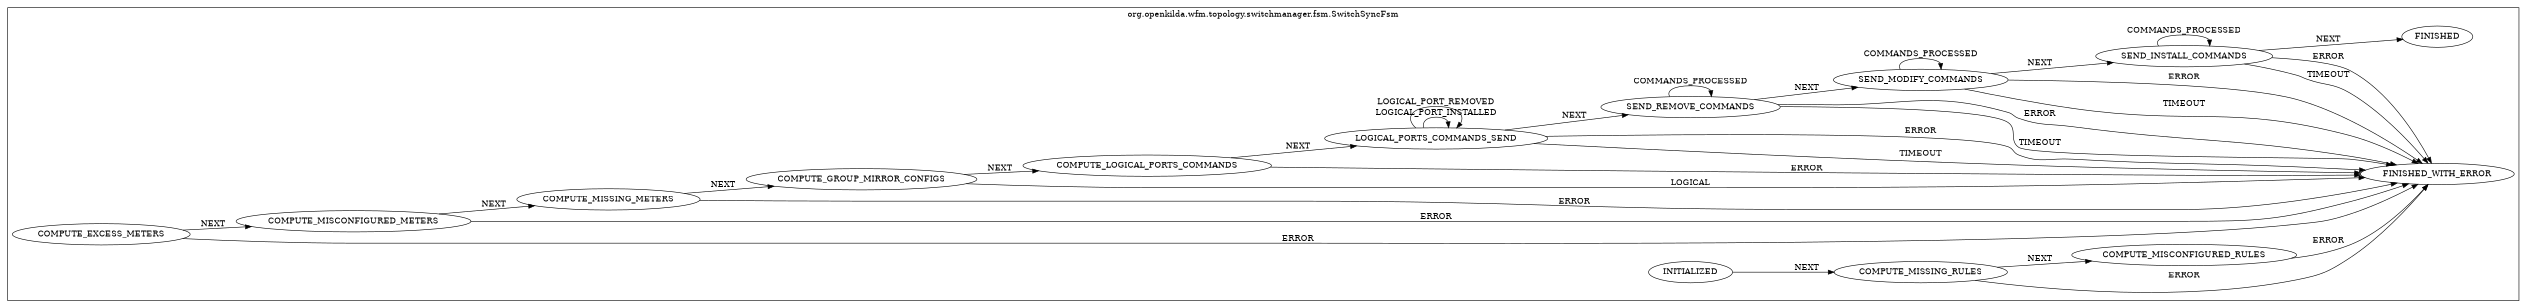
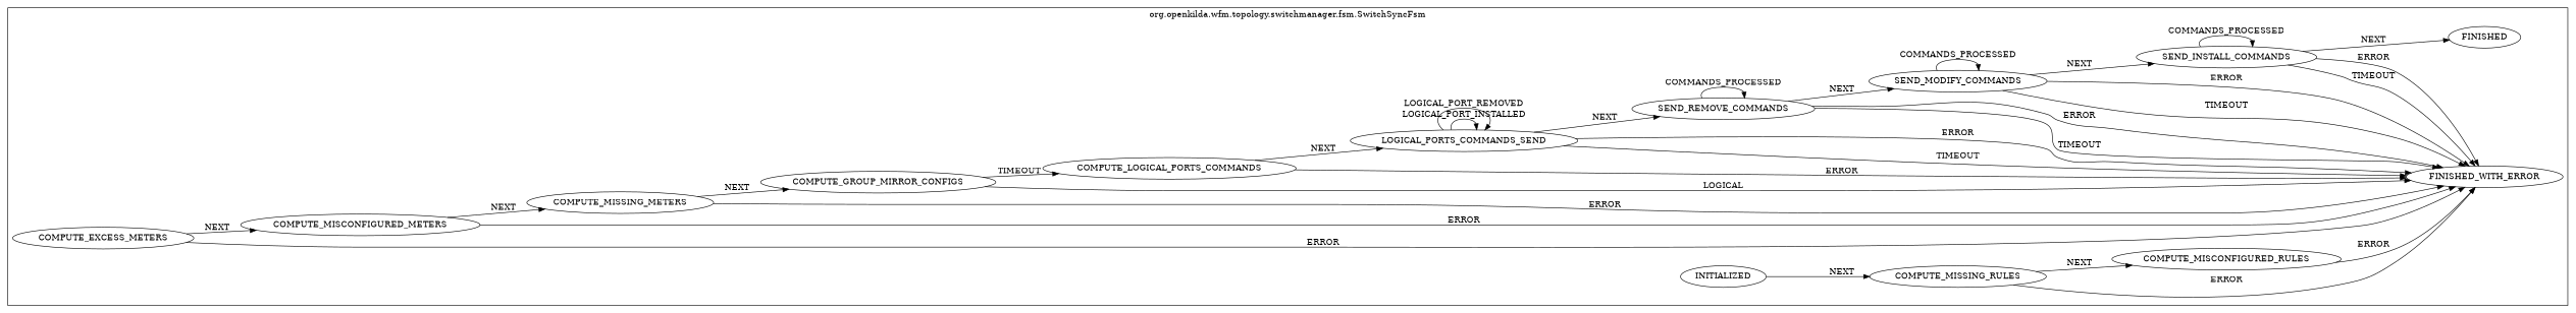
  digraph {
    compound=true
    rankdir=LR
    n1 [label=FINISHED_WITH_ERROR]
    n2 [label=COMPUTE_EXCESS_METERS]
    n3 [label=COMPUTE_MISCONFIGURED_RULES]
    n4 [label=INITIALIZED]
    n5 [label=COMPUTE_MISSING_RULES]
    n6 [label=COMPUTE_LOGICAL_PORTS_COMMANDS]
    n7 [label=LOGICAL_PORTS_COMMANDS_SEND]
    n8 [label=SEND_REMOVE_COMMANDS]
    n9 [label=COMPUTE_MISCONFIGURED_METERS]
    n10 [label=COMPUTE_MISSING_METERS]
    n11 [label=COMPUTE_GROUP_MIRROR_CONFIGS]
    n12 [label=SEND_MODIFY_COMMANDS]
    n13 [label=SEND_INSTALL_COMMANDS]
    n14 [label=FINISHED]
    subgraph cluster_1 {
      label="org.openkilda.wfm.topology.switchmanager.fsm.SwitchSyncFsm"
      n1
      n2
      n3
      n4
      n5
      n6
      n7
      n8
      n9
      n10
      n11
      n12
      n13
      n14
    }
    n2 -> n1 [label=ERROR]
    n2 -> n9 [label=NEXT]
    n3 -> n1 [label=ERROR]
    n4 -> n5 [label=NEXT]
    n5 -> n1 [label=ERROR]
    n5 -> n3 [label=NEXT]
    n6 -> n1 [label=ERROR]
    n6 -> n7 [label=NEXT]
    n7 -> n1 [label=TIMEOUT]
    n7 -> n1 [label=ERROR]
    n7 -> n7 [label=LOGICAL_PORT_INSTALLED]
    n7 -> n7 [label=LOGICAL_PORT_REMOVED]
    n7 -> n8 [label=NEXT]
    n8 -> n1 [label=TIMEOUT]
    n8 -> n1 [label=ERROR]
    n8 -> n8 [label=COMMANDS_PROCESSED]
    n8 -> n12 [label=NEXT]
    n9 -> n1 [label=ERROR]
    n9 -> n10 [label=NEXT]
    n10 -> n1 [label=ERROR]
    n10 -> n11 [label=NEXT]
    n11 -> n1 [label=LOGICAL]
-   n11 -> n6 [label=NEXT]
+   n11 -> n6 [label=TIMEOUT]
    n12 -> n1 [label=TIMEOUT]
    n12 -> n1 [label=ERROR]
    n12 -> n12 [label=COMMANDS_PROCESSED]
    n12 -> n13 [label=NEXT]
    n13 -> n1 [label=TIMEOUT]
    n13 -> n1 [label=ERROR]
    n13 -> n13 [label=COMMANDS_PROCESSED]
    n13 -> n14 [label=NEXT]
  }
